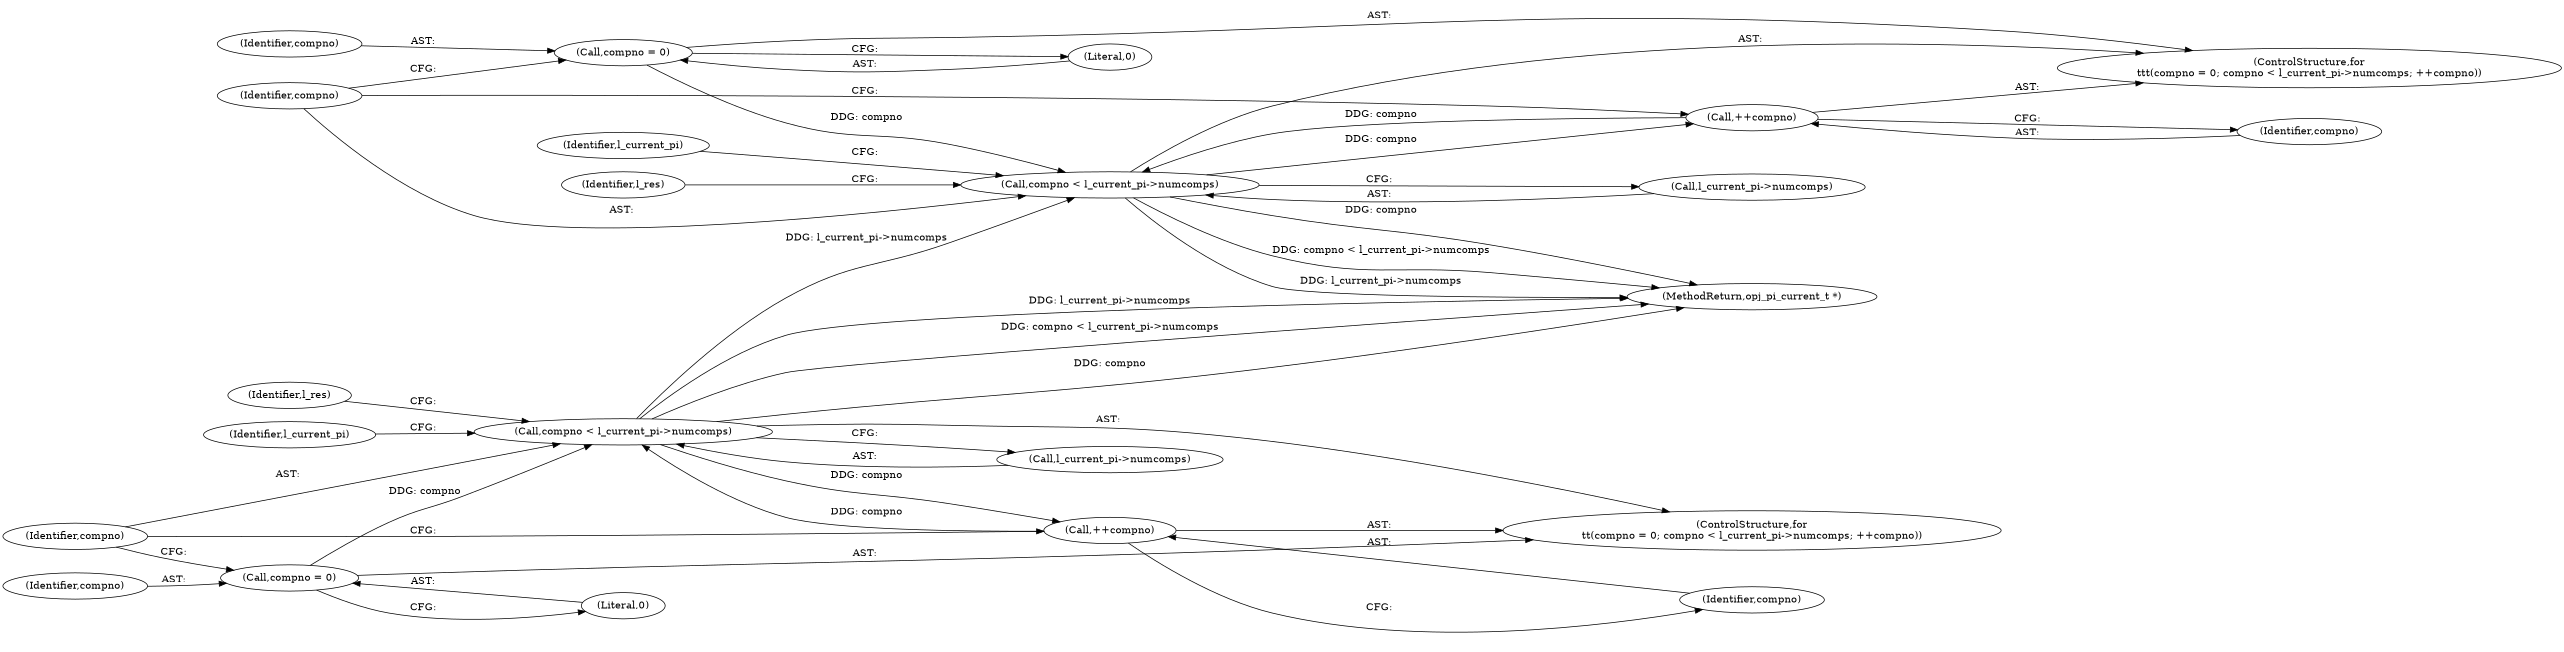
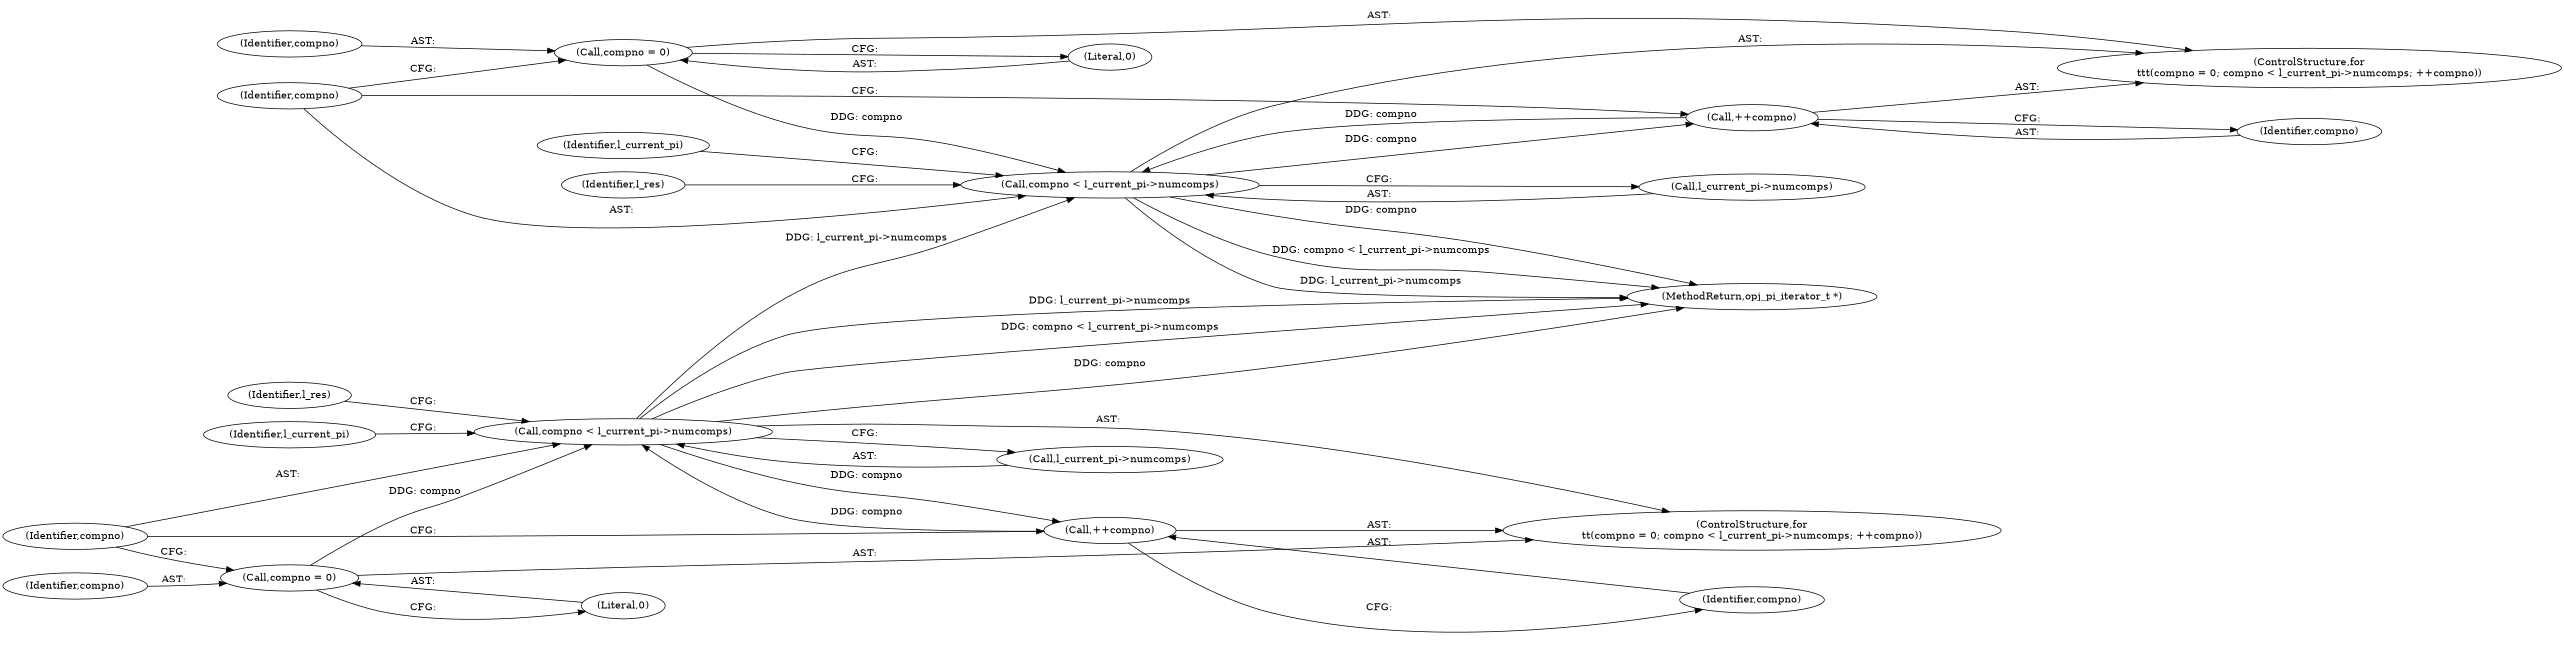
  digraph {
    rankdir=LR
    n1 [label="(Call,compno < l_current_pi->numcomps)"]
    n2 [label="(Call,++compno)"]
    n3 [label="(ControlStructure,for\n\t\t\t(compno = 0; compno < l_current_pi->numcomps; ++compno))"]
-   n4 [label="(MethodReturn,opj_pi_current_t *)"]
+   n4 [label="(MethodReturn,opj_pi_iterator_t *)"]
    n5 [label="(Call,l_current_pi->numcomps)"]
    n6 [label="(Identifier,compno)"]
    n7 [label="(Call,compno = 0)"]
    n8 [label="(Literal,0)"]
    n9 [label="(Call,compno < l_current_pi->numcomps)"]
    n10 [label="(Call,++compno)"]
    n11 [label="(Call,l_current_pi->numcomps)"]
    n12 [label="(ControlStructure,for\n\t\t(compno = 0; compno < l_current_pi->numcomps; ++compno))"]
    n13 [label="(Call,compno = 0)"]
    n14 [label="(Literal,0)"]
    n15 [label="(Identifier,compno)"]
    n16 [label="(Identifier,l_res)"]
    n17 [label="(Identifier,compno)"]
    n18 [label="(Identifier,l_current_pi)"]
    n19 [label="(Identifier,compno)"]
    n20 [label="(Identifier,l_current_pi)"]
    n21 [label="(Identifier,l_res)"]
    n22 [label="(Identifier,compno)"]
    n23 [label="(Identifier,compno)"]
    n1 -> n2 [label="DDG: compno"]
    n1 -> n3 [label="AST: "]
    n1 -> n4 [label="DDG: compno < l_current_pi->numcomps"]
    n1 -> n4 [label="DDG: l_current_pi->numcomps"]
    n1 -> n4 [label="DDG: compno"]
    n1 -> n5 [label="CFG: "]
    n2 -> n1 [label="DDG: compno"]
    n2 -> n3 [label="AST: "]
    n2 -> n6 [label="CFG: "]
    n5 -> n1 [label="AST: "]
    n6 -> n2 [label="AST: "]
    n7 -> n1 [label="DDG: compno"]
    n7 -> n3 [label="AST: "]
    n7 -> n8 [label="CFG: "]
    n8 -> n7 [label="AST: "]
    n9 -> n1 [label="DDG: l_current_pi->numcomps"]
    n9 -> n4 [label="DDG: l_current_pi->numcomps"]
    n9 -> n4 [label="DDG: compno < l_current_pi->numcomps"]
    n9 -> n4 [label="DDG: compno"]
    n9 -> n10 [label="DDG: compno"]
    n9 -> n11 [label="CFG: "]
    n9 -> n12 [label="AST: "]
    n10 -> n9 [label="DDG: compno"]
    n10 -> n12 [label="AST: "]
    n10 -> n15 [label="CFG: "]
    n11 -> n9 [label="AST: "]
    n13 -> n9 [label="DDG: compno"]
    n13 -> n12 [label="AST: "]
    n13 -> n14 [label="CFG: "]
    n14 -> n13 [label="AST: "]
    n15 -> n10 [label="AST: "]
    n16 -> n1 [label="CFG: "]
    n17 -> n7 [label="AST: "]
    n18 -> n9 [label="CFG: "]
    n19 -> n9 [label="AST: "]
    n19 -> n10 [label="CFG: "]
    n19 -> n13 [label="CFG: "]
    n20 -> n1 [label="CFG: "]
    n21 -> n9 [label="CFG: "]
    n22 -> n1 [label="AST: "]
    n22 -> n2 [label="CFG: "]
    n22 -> n7 [label="CFG: "]
    n23 -> n13 [label="AST: "]
  }
